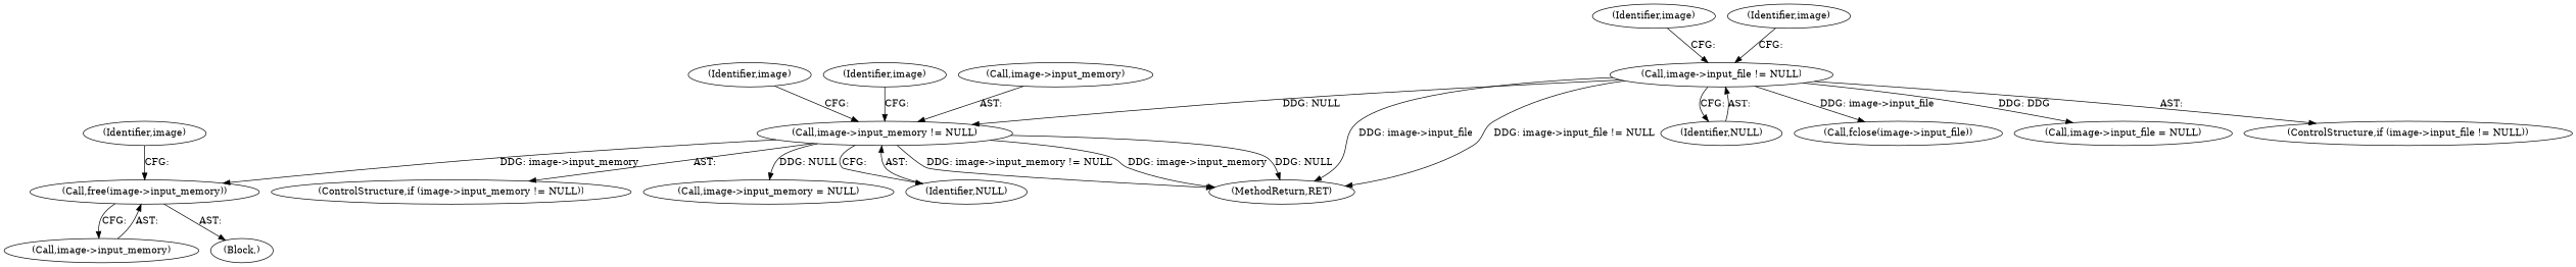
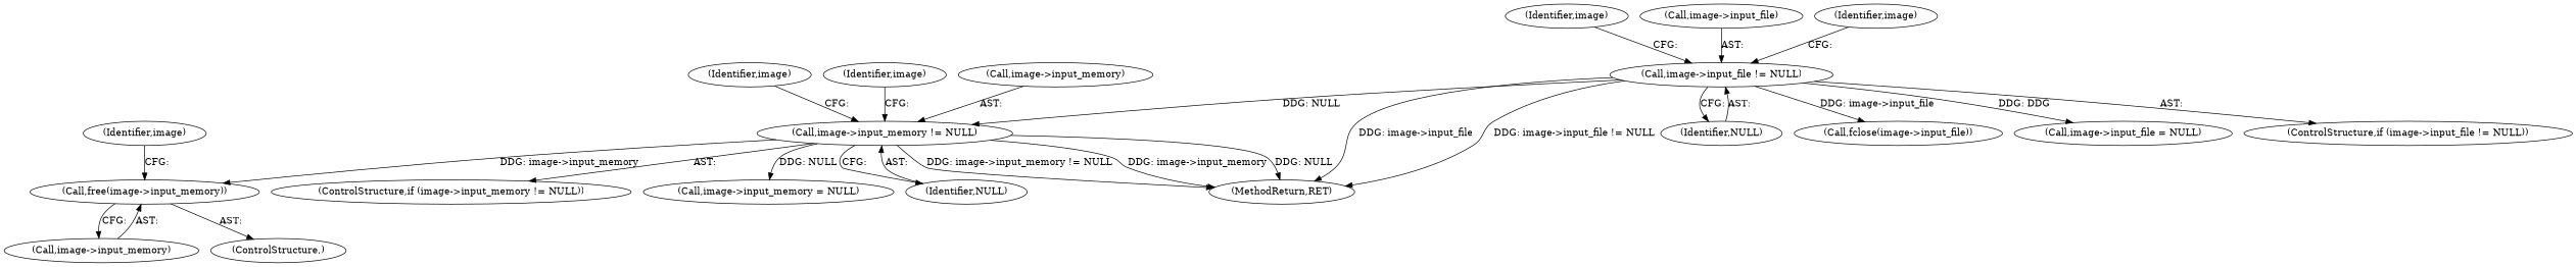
  digraph {
    n1 [label="(Call,free(image->input_memory))"]
    n2 [label="(Call,image->input_memory)"]
-   n3 [label="(Block,)"]
+   n3 [label="(ControlStructure,)"]
    n4 [label="(Call,image->input_memory != NULL)"]
    n5 [label="(ControlStructure,if (image->input_memory != NULL))"]
    n6 [label="(Call,image->input_memory = NULL)"]
    n7 [label="(Identifier,NULL)"]
    n8 [label="(MethodReturn,RET)"]
    n9 [label="(Call,image->input_file != NULL)"]
    n10 [label="(Identifier,NULL)"]
    n11 [label="(Call,fclose(image->input_file))"]
    n12 [label="(Call,image->input_file = NULL)"]
    n13 [label="(ControlStructure,if (image->input_file != NULL))"]
    n14 [label="(Identifier,image)"]
    n15 [label="(Identifier,image)"]
    n16 [label="(Identifier,image)"]
+   n17 [label="(Call,image->input_file)"]
    n18 [label="(Identifier,image)"]
    n19 [label="(Identifier,image)"]
    n20 [label="(Call,image->input_memory)"]
    n1 -> n2 [label="CFG: "]
    n1 -> n3 [label="AST: "]
    n2 -> n1 [label="AST: "]
    n4 -> n1 [label="DDG: image->input_memory"]
    n4 -> n5 [label="AST: "]
    n4 -> n6 [label="DDG: NULL"]
    n4 -> n7 [label="CFG: "]
    n4 -> n8 [label="DDG: image->input_memory != NULL"]
    n4 -> n8 [label="DDG: image->input_memory"]
    n4 -> n8 [label="DDG: NULL"]
    n7 -> n4 [label="AST: "]
    n9 -> n4 [label="DDG: NULL"]
    n9 -> n8 [label="DDG: image->input_file"]
    n9 -> n8 [label="DDG: image->input_file != NULL"]
    n9 -> n10 [label="CFG: "]
    n9 -> n11 [label="DDG: image->input_file"]
    n9 -> n12 [label="DDG: DDG"]
    n9 -> n13 [label="AST: "]
    n10 -> n9 [label="AST: "]
    n14 -> n9 [label="CFG: "]
    n15 -> n4 [label="CFG: "]
    n16 -> n1 [label="CFG: "]
+   n17 -> n9 [label="AST: "]
    n18 -> n9 [label="CFG: "]
    n19 -> n4 [label="CFG: "]
    n20 -> n4 [label="AST: "]
  }
